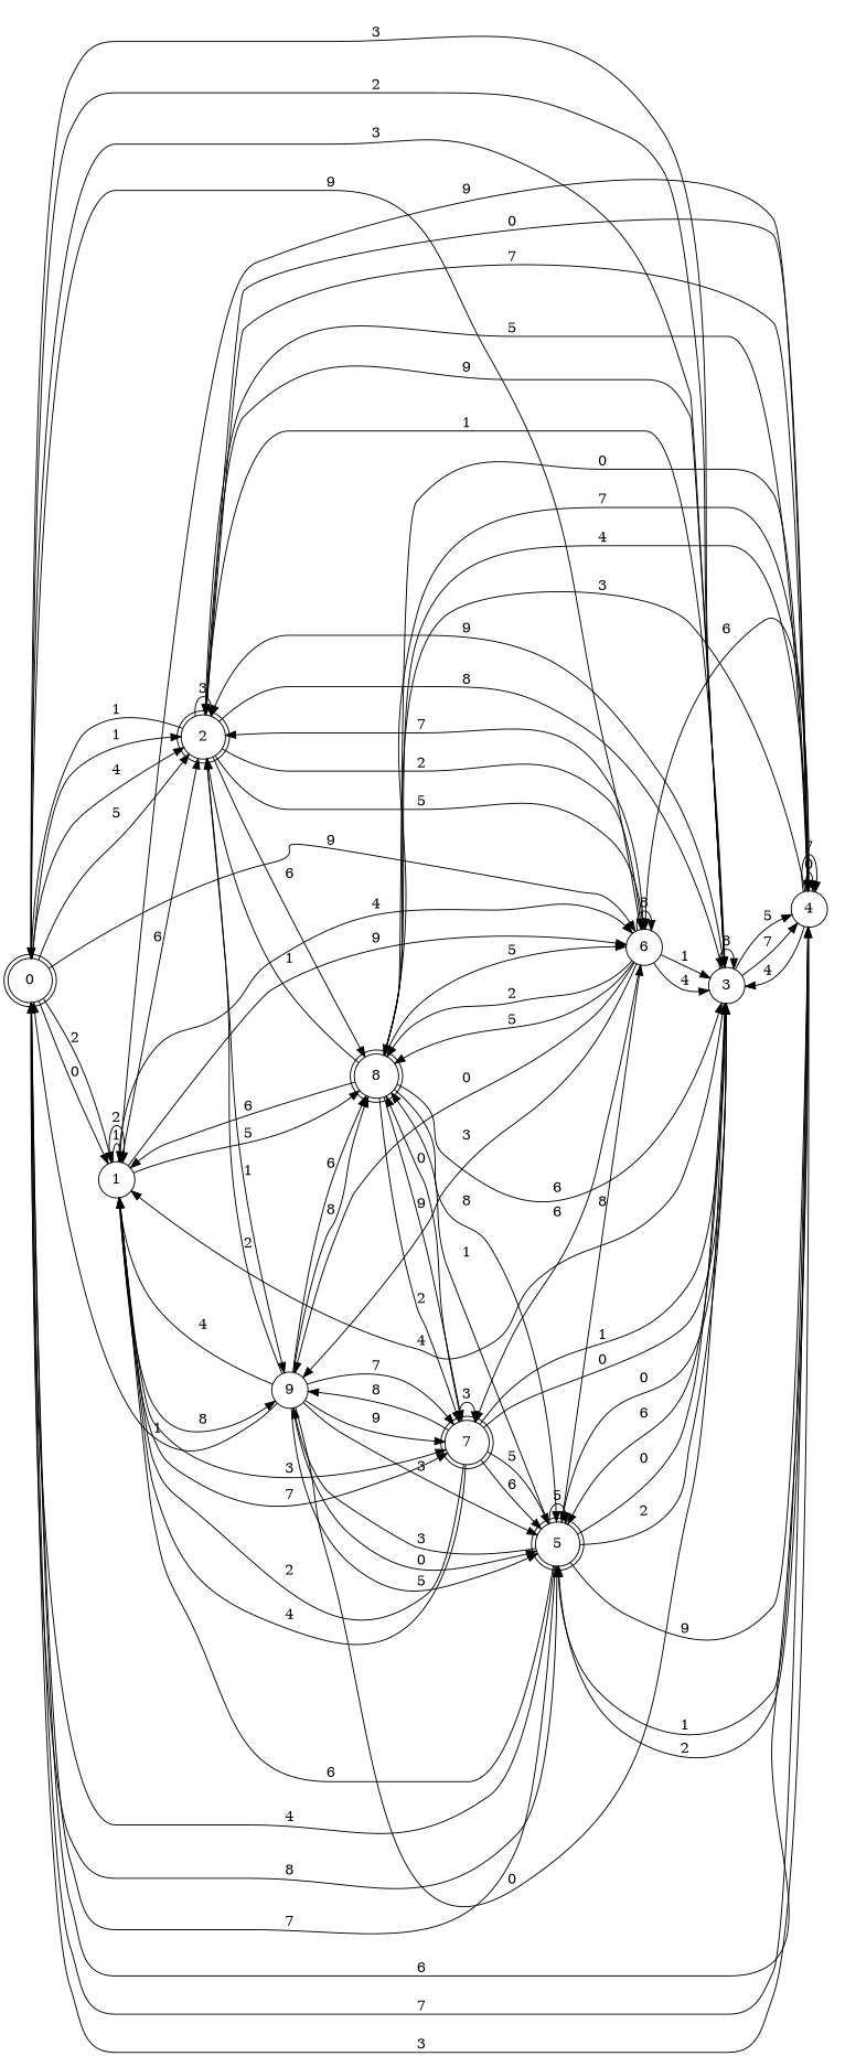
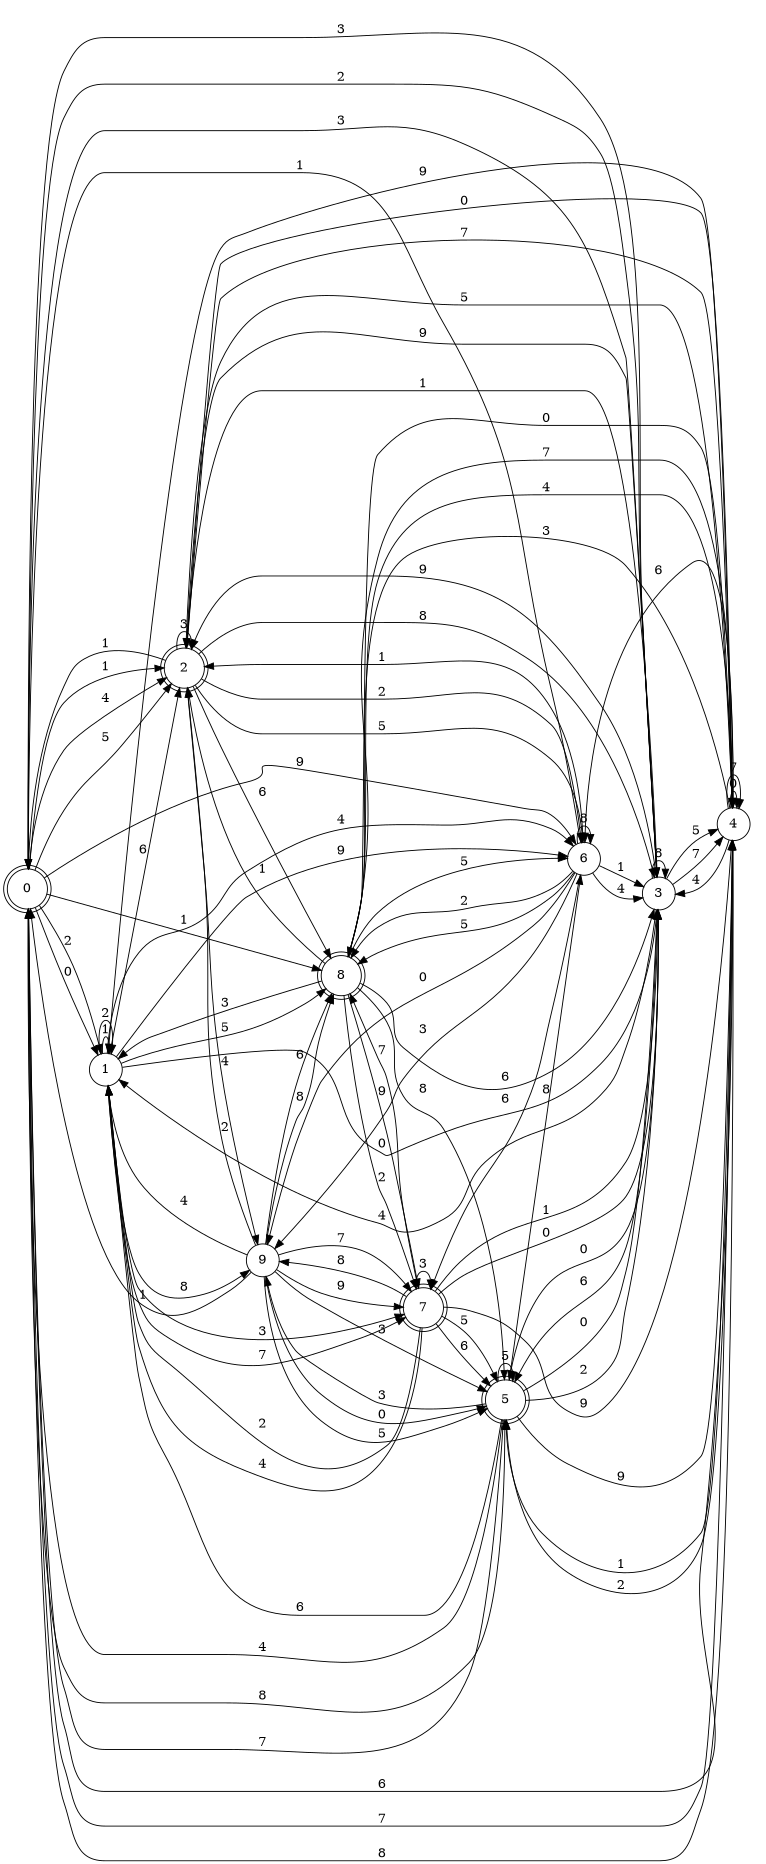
  digraph {
    rankdir=LR
    node [shape=doublecircle]
    n1 [label=0]
    n2 [label=1 shape=circle]
    n3 [label=2]
    n4 [label=3 shape=circle]
    n5 [label=4 shape=circle]
    n6 [label=5]
    n7 [label=6 shape=circle]
    n8 [label=7]
    n9 [label=8]
    n10 [label=9 shape=circle]
    n1 -> n2 [label=0]
    n1 -> n2 [label=2]
    n1 -> n3 [label=1]
    n1 -> n3 [label=4]
    n1 -> n3 [label=5]
    n1 -> n4 [label=3]
    n1 -> n5 [label=6]
    n1 -> n5 [label=7]
    n1 -> n6 [label=8]
    n1 -> n7 [label=9]
    n2 -> n2 [label=1]
    n2 -> n2 [label=2]
    n2 -> n3 [label=6]
-   n10 -> n4 [label=0]
+   n2 -> n4 [label=0]
    n2 -> n7 [label=4]
    n2 -> n7 [label=9]
    n2 -> n8 [label=3]
    n2 -> n8 [label=7]
    n2 -> n9 [label=5]
    n2 -> n10 [label=8]
    n3 -> n1 [label=1]
    n3 -> n3 [label=3]
    n3 -> n4 [label=8]
    n3 -> n4 [label=9]
    n3 -> n5 [label=0]
    n3 -> n5 [label=7]
    n3 -> n7 [label=2]
    n3 -> n7 [label=5]
    n3 -> n9 [label=6]
-   n3 -> n10 [label=1]
+   n3 -> n10 [label=4]
    n4 -> n1 [label=2]
    n4 -> n1 [label=3]
    n4 -> n2 [label=4]
    n4 -> n3 [label=1]
    n4 -> n3 [label=9]
    n4 -> n4 [label=8]
    n4 -> n5 [label=5]
    n4 -> n5 [label=7]
    n4 -> n6 [label=0]
    n4 -> n6 [label=6]
-   n5 -> n1 [label=3]
+   n5 -> n1 [label=8]
    n5 -> n2 [label=9]
    n5 -> n3 [label=5]
    n5 -> n4 [label=4]
    n5 -> n5 [label=0]
    n5 -> n5 [label=7]
    n5 -> n6 [label=1]
    n5 -> n6 [label=2]
    n5 -> n7 [label=6]
    n5 -> n9 [label=3]
    n6 -> n1 [label=4]
    n6 -> n1 [label=7]
    n6 -> n2 [label=6]
    n6 -> n4 [label=0]
    n6 -> n4 [label=2]
    n6 -> n5 [label=9]
    n6 -> n6 [label=5]
    n6 -> n7 [label=8]
-   n6 -> n9 [label=1]
+   n1 -> n9 [label=1]
    n6 -> n10 [label=3]
-   n7 -> n1 [label=9]
-   n7 -> n3 [label=7]
+   n7 -> n1 [label=1]
+   n7 -> n3 [label=1]
    n7 -> n4 [label=1]
    n7 -> n4 [label=4]
    n7 -> n7 [label=8]
    n7 -> n8 [label=6]
    n7 -> n9 [label=2]
    n7 -> n9 [label=5]
    n7 -> n10 [label=0]
    n7 -> n10 [label=3]
    n8 -> n2 [label=2]
    n8 -> n2 [label=4]
    n8 -> n4 [label=0]
    n8 -> n4 [label=1]
+   n8 -> n5 [label=9]
    n8 -> n6 [label=5]
    n8 -> n6 [label=6]
    n8 -> n8 [label=3]
-   n8 -> n9 [label=0]
+   n8 -> n9 [label=7]
    n8 -> n10 [label=8]
-   n9 -> n2 [label=6]
+   n9 -> n2 [label=3]
    n9 -> n3 [label=1]
    n9 -> n4 [label=6]
    n9 -> n5 [label=0]
    n9 -> n5 [label=4]
    n9 -> n5 [label=7]
    n9 -> n6 [label=8]
    n9 -> n7 [label=5]
    n9 -> n8 [label=2]
    n9 -> n8 [label=9]
    n10 -> n1 [label=1]
    n10 -> n2 [label=4]
    n10 -> n3 [label=2]
    n10 -> n6 [label=0]
    n10 -> n6 [label=3]
    n10 -> n6 [label=5]
    n10 -> n8 [label=7]
    n10 -> n8 [label=9]
    n10 -> n9 [label=6]
    n10 -> n9 [label=8]
  }
